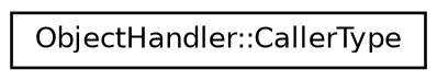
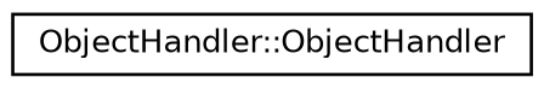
  digraph {
    rankdir=LR
-   n1 [color=black fillcolor=white fontname=Helvetica fontsize=10 height=0.2 label="ObjectHandler::CallerType" shape=record style=filled width=0.4]
+   n1 [color=black fillcolor=white fontname=Helvetica fontsize=10 height=0.2 label="ObjectHandler::ObjectHandler" shape=record style=filled width=0.4]
  }
